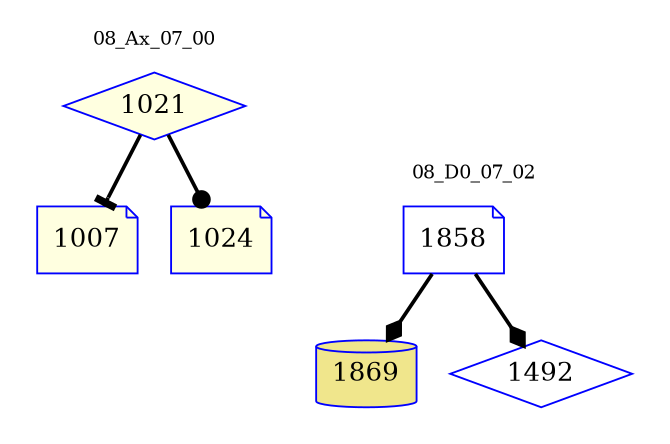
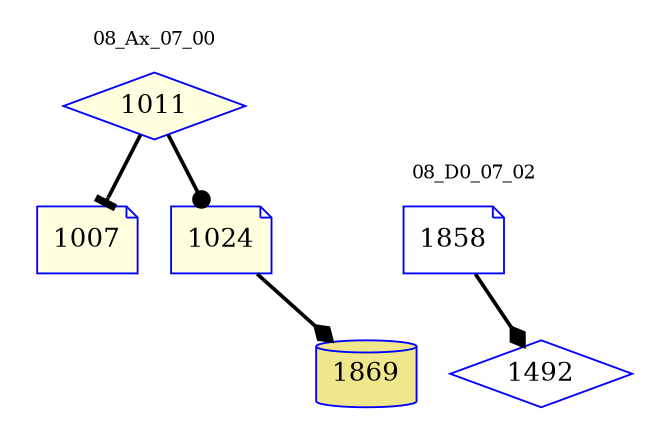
  digraph {
    node [color=blue fillcolor=lightyellow shape=note style=filled]
    edge [arrowhead=diamond color=black style=bold]
-   n1 [label=1021 shape=diamond]
+   n1 [label=1011 shape=diamond]
    n2 [label=1007]
    n3 [label=1024]
    n4 [fillcolor=white label=1858]
    n5 [fillcolor=khaki label=1869 shape=cylinder]
    n6 [fillcolor=white label=1492 shape=diamond]
    subgraph cluster_1 {
      color=white
      fontsize=10
      label="08_Ax_07_00"
      n1
      n2
      n3
    }
    subgraph cluster_2 {
      color=white
      fontsize=10
      label="08_D0_07_02"
      n4
      n5
      n6
    }
    n1 -> n2 [arrowhead=tee]
    n1 -> n3 [arrowhead=dot]
-   n4 -> n5
+   n3 -> n5
    n4 -> n6
  }
